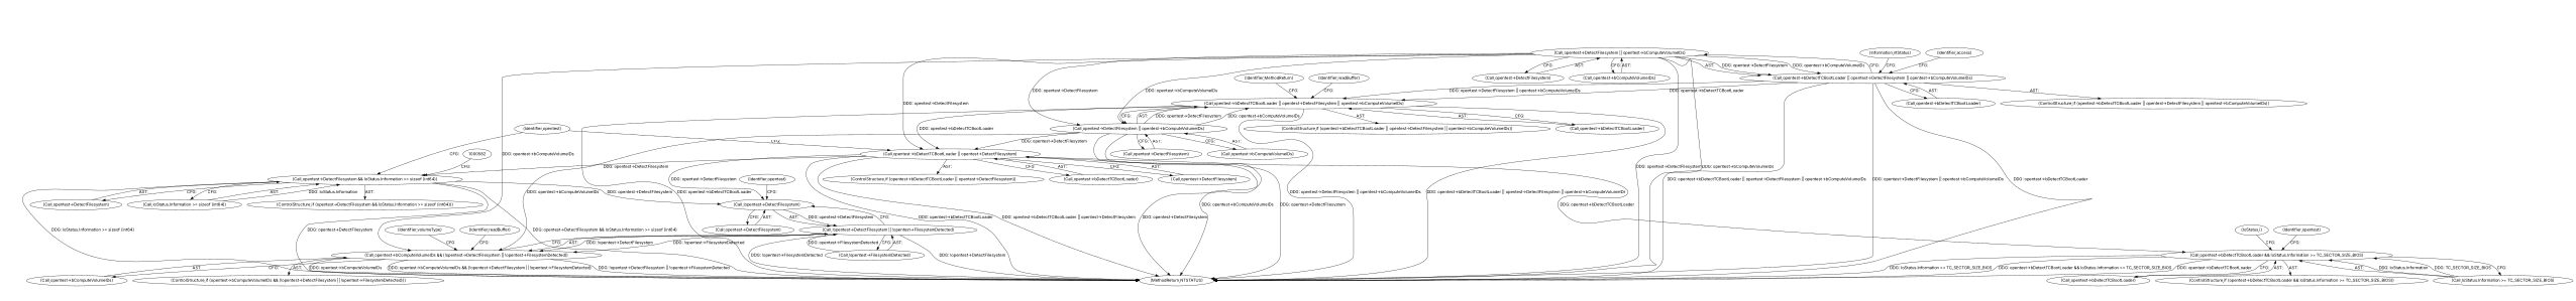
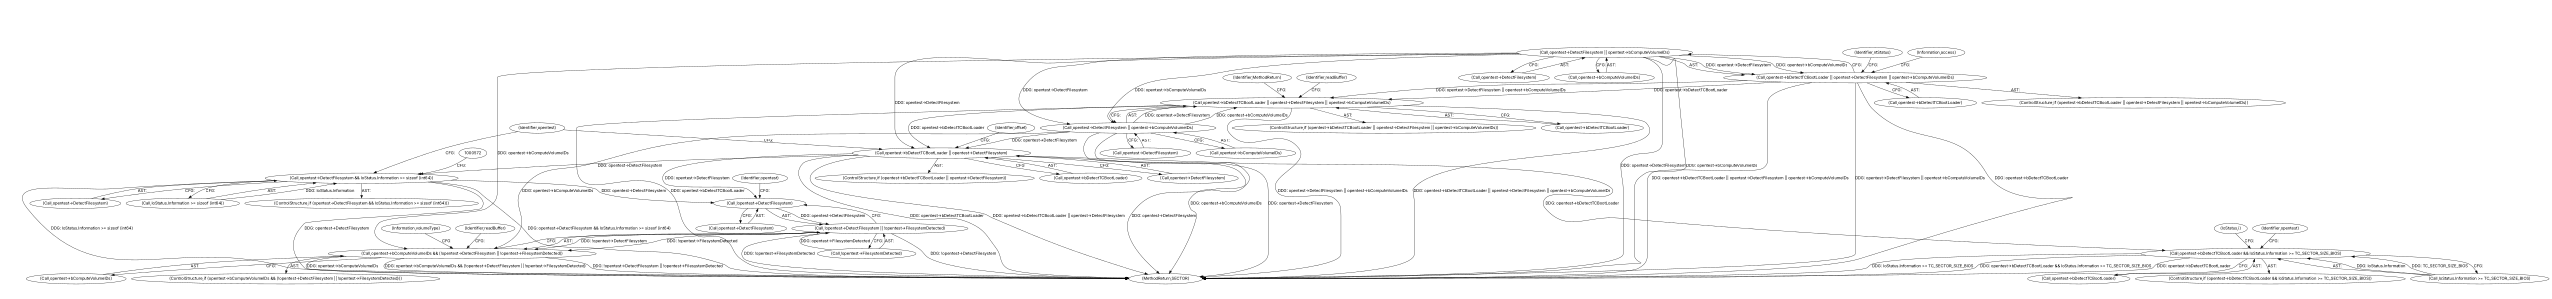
  digraph {
    fontname=Inter
    node [fontname=Inter]
    edge [fontname=Inter]
    n1 [label="(Call,opentest->bDetectTCBootLoader || opentest->DetectFilesystem || opentest->bComputeVolumeIDs)"]
    n2 [label="(Call,opentest->DetectFilesystem || opentest->bComputeVolumeIDs)"]
    n3 [label="(Call,opentest->bDetectTCBootLoader || opentest->DetectFilesystem)"]
    n4 [label="(Call,opentest->bDetectTCBootLoader)"]
-   n5 [label="(MethodReturn,NTSTATUS)"]
+   n5 [label="(MethodReturn,SECTOR)"]
    n6 [label="(ControlStructure,if (opentest->bDetectTCBootLoader || opentest->DetectFilesystem || opentest->bComputeVolumeIDs))"]
    n7 [label="(Call,opentest->bComputeVolumeIDs && (!opentest->DetectFilesystem || !opentest->FilesystemDetected))"]
    n8 [label="(Call,opentest->bComputeVolumeIDs)"]
    n9 [label="(Call,opentest->DetectFilesystem)"]
    n10 [label="(Call,opentest->bDetectTCBootLoader && IoStatus.Information >= TC_SECTOR_SIZE_BIOS)"]
    n11 [label="(Call,opentest->DetectFilesystem && IoStatus.Information >= sizeof (int64))"]
    n12 [label="(Call,!opentest->DetectFilesystem)"]
    n13 [label="(ControlStructure,if (opentest->bDetectTCBootLoader || opentest->DetectFilesystem))"]
    n14 [label="(Call,opentest->bDetectTCBootLoader)"]
    n15 [label="(Call,opentest->DetectFilesystem)"]
    n16 [label="(Call,opentest->bDetectTCBootLoader || opentest->DetectFilesystem || opentest->bComputeVolumeIDs)"]
    n17 [label="(Call,opentest->DetectFilesystem || opentest->bComputeVolumeIDs)"]
    n18 [label="(Call,opentest->bDetectTCBootLoader)"]
    n19 [label="(ControlStructure,if (opentest->bDetectTCBootLoader || opentest->DetectFilesystem || opentest->bComputeVolumeIDs))"]
    n20 [label="(Call,opentest->DetectFilesystem)"]
    n21 [label="(Call,opentest->bComputeVolumeIDs)"]
    n22 [label="(Call,!opentest->DetectFilesystem || !opentest->FilesystemDetected)"]
    n23 [label="(Call,opentest->bComputeVolumeIDs)"]
    n24 [label="(ControlStructure,if (opentest->bComputeVolumeIDs && (!opentest->DetectFilesystem || !opentest->FilesystemDetected)))"]
    n25 [label="(Call,IoStatus.Information >= TC_SECTOR_SIZE_BIOS)"]
    n26 [label="(ControlStructure,if (opentest->bDetectTCBootLoader && IoStatus.Information >= TC_SECTOR_SIZE_BIOS))"]
    n27 [label="(Call,opentest->bDetectTCBootLoader)"]
    n28 [label="(ControlStructure,if (opentest->DetectFilesystem && IoStatus.Information >= sizeof (int64)))"]
    n29 [label="(Call,opentest->DetectFilesystem)"]
    n30 [label="(Call,IoStatus.Information >= sizeof (int64))"]
    n31 [label="(Call,opentest->DetectFilesystem)"]
    n32 [label="(Call,!opentest->FilesystemDetected)"]
-   n34 [label="(Information,ntStatus)"]
-   n35 [label="(Identifier,volumeType)"]
+   n33 [label="(Identifier,offset)"]
+   n34 [label="(Identifier,ntStatus)"]
+   n35 [label="(Information,volumeType)"]
    n36 [label="(Identifier,opentest)"]
    n37 [label="(Identifier,opentest)"]
    n38 [label="(Identifier,readBuffer)"]
    n39 [label="(Identifier,readBuffer)"]
-   n40 [label="(Identifier,access)"]
+   n40 [label="(Information,access)"]
    n41 [label="(Identifier,opentest)"]
    n42 [label="(Identifier,MethodReturn)"]
    n43 [label="(IoStatus,i)"]
-   1000582
+   1000582 [label=1000572]
    n1 -> n2 [label="CFG: "]
    n1 -> n3 [label="DDG: opentest->bDetectTCBootLoader"]
    n1 -> n4 [label="CFG: "]
    n1 -> n5 [label="DDG: opentest->bDetectTCBootLoader"]
    n1 -> n5 [label="DDG: opentest->DetectFilesystem || opentest->bComputeVolumeIDs"]
    n1 -> n5 [label="DDG: opentest->bDetectTCBootLoader || opentest->DetectFilesystem || opentest->bComputeVolumeIDs"]
    n1 -> n6 [label="AST: "]
    n2 -> n1 [label="AST: "]
    n2 -> n1 [label="DDG: opentest->DetectFilesystem"]
    n2 -> n1 [label="DDG: opentest->bComputeVolumeIDs"]
    n2 -> n3 [label="DDG: opentest->DetectFilesystem"]
    n2 -> n5 [label="DDG: opentest->bComputeVolumeIDs"]
    n2 -> n5 [label="DDG: opentest->DetectFilesystem"]
    n2 -> n7 [label="DDG: opentest->bComputeVolumeIDs"]
    n2 -> n8 [label="CFG: "]
    n2 -> n9 [label="CFG: "]
    n3 -> n5 [label="DDG: opentest->bDetectTCBootLoader"]
    n3 -> n5 [label="DDG: opentest->bDetectTCBootLoader || opentest->DetectFilesystem"]
    n3 -> n5 [label="DDG: opentest->DetectFilesystem"]
    n3 -> n10 [label="DDG: opentest->bDetectTCBootLoader"]
    n3 -> n11 [label="DDG: opentest->DetectFilesystem"]
    n3 -> n12 [label="DDG: opentest->DetectFilesystem"]
    n3 -> n13 [label="AST: "]
    n3 -> n14 [label="CFG: "]
    n3 -> n15 [label="CFG: "]
    n4 -> n1 [label="AST: "]
    n7 -> n5 [label="DDG: opentest->bComputeVolumeIDs"]
    n7 -> n5 [label="DDG: opentest->bComputeVolumeIDs && (!opentest->DetectFilesystem || !opentest->FilesystemDetected)"]
    n7 -> n5 [label="DDG: !opentest->DetectFilesystem || !opentest->FilesystemDetected"]
    n7 -> n22 [label="CFG: "]
    n7 -> n23 [label="CFG: "]
    n7 -> n24 [label="AST: "]
    n8 -> n2 [label="AST: "]
    n9 -> n2 [label="AST: "]
    n10 -> n5 [label="DDG: IoStatus.Information >= TC_SECTOR_SIZE_BIOS"]
    n10 -> n5 [label="DDG: opentest->bDetectTCBootLoader && IoStatus.Information >= TC_SECTOR_SIZE_BIOS"]
    n10 -> n5 [label="DDG: opentest->bDetectTCBootLoader"]
    n10 -> n25 [label="CFG: "]
    n10 -> n26 [label="AST: "]
    n10 -> n27 [label="CFG: "]
    n11 -> n5 [label="DDG: IoStatus.Information >= sizeof (int64)"]
    n11 -> n5 [label="DDG: opentest->DetectFilesystem"]
    n11 -> n5 [label="DDG: opentest->DetectFilesystem && IoStatus.Information >= sizeof (int64)"]
    n11 -> n12 [label="DDG: opentest->DetectFilesystem"]
    n11 -> n28 [label="AST: "]
    n11 -> n29 [label="CFG: "]
    n11 -> n30 [label="CFG: "]
    n12 -> n22 [label="AST: "]
    n12 -> n22 [label="DDG: opentest->DetectFilesystem"]
    n12 -> n31 [label="CFG: "]
    n14 -> n3 [label="AST: "]
    n15 -> n3 [label="AST: "]
    n16 -> n1 [label="DDG: opentest->bDetectTCBootLoader"]
    n16 -> n1 [label="DDG: opentest->DetectFilesystem || opentest->bComputeVolumeIDs"]
    n16 -> n5 [label="DDG: opentest->bDetectTCBootLoader || opentest->DetectFilesystem || opentest->bComputeVolumeIDs"]
    n16 -> n5 [label="DDG: opentest->DetectFilesystem || opentest->bComputeVolumeIDs"]
    n16 -> n5 [label="DDG: opentest->bDetectTCBootLoader"]
    n16 -> n17 [label="CFG: "]
    n16 -> n18 [label="CFG: "]
    n16 -> n19 [label="AST: "]
    n17 -> n2 [label="DDG: opentest->DetectFilesystem"]
    n17 -> n2 [label="DDG: opentest->bComputeVolumeIDs"]
    n17 -> n3 [label="DDG: opentest->DetectFilesystem"]
    n17 -> n5 [label="DDG: opentest->DetectFilesystem"]
    n17 -> n5 [label="DDG: opentest->bComputeVolumeIDs"]
    n17 -> n7 [label="DDG: opentest->bComputeVolumeIDs"]
    n17 -> n16 [label="AST: "]
    n17 -> n16 [label="DDG: opentest->DetectFilesystem"]
    n17 -> n16 [label="DDG: opentest->bComputeVolumeIDs"]
    n17 -> n20 [label="CFG: "]
    n17 -> n21 [label="CFG: "]
    n18 -> n16 [label="AST: "]
    n20 -> n17 [label="AST: "]
    n21 -> n17 [label="AST: "]
    n22 -> n5 [label="DDG: !opentest->DetectFilesystem"]
    n22 -> n5 [label="DDG: !opentest->FilesystemDetected"]
    n22 -> n7 [label="AST: "]
    n22 -> n7 [label="DDG: !opentest->DetectFilesystem"]
    n22 -> n7 [label="DDG: !opentest->FilesystemDetected"]
    n22 -> n12 [label="CFG: "]
    n22 -> n32 [label="CFG: "]
    n23 -> n7 [label="AST: "]
    n25 -> n10 [label="AST: "]
    n25 -> n10 [label="DDG: IoStatus.Information"]
    n25 -> n10 [label="DDG: TC_SECTOR_SIZE_BIOS"]
    n27 -> n10 [label="AST: "]
    n29 -> n11 [label="AST: "]
    n30 -> n11 [label="AST: "]
    n30 -> n11 [label="DDG: IoStatus.Information"]
    n31 -> n12 [label="AST: "]
    n32 -> n22 [label="AST: "]
    n32 -> n22 [label="DDG: opentest->FilesystemDetected"]
+   n33 -> n3 [label="CFG: "]
    n34 -> n16 [label="CFG: "]
    n35 -> n7 [label="CFG: "]
    n36 -> n10 [label="CFG: "]
    n37 -> n12 [label="CFG: "]
    n38 -> n7 [label="CFG: "]
    n39 -> n1 [label="CFG: "]
    n40 -> n16 [label="CFG: "]
    n41 -> n3 [label="CFG: "]
    n41 -> n11 [label="CFG: "]
    n42 -> n1 [label="CFG: "]
    n43 -> n10 [label="CFG: "]
    1000582 -> n11 [label="CFG: "]
  }
